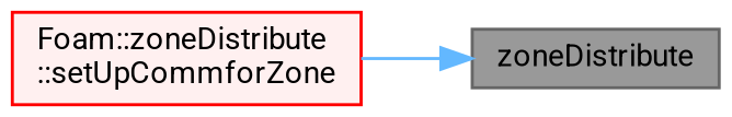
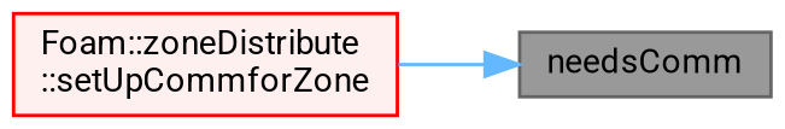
  digraph {
    rankdir=RL
    fontname=Roboto
    node [fontname=Roboto fontsize=10 shape=box style=filled]
-   n1 [color=gray40 fillcolor=grey60 fontcolor=black height=0.2 label=zoneDistribute width=0.4]
+   n1 [color=gray40 fillcolor=grey60 fontcolor=black height=0.2 label=needsComm width=0.4]
    n2 [color=red fillcolor="#FFF0F0" height=0.2 label="Foam::zoneDistribute\l::setUpCommforZone" width=0.4]
    n1 -> n2 [color=steelblue1 dir=back fontname=Roboto fontsize=10 labelfontname=Helvetica labelfontsize=10 style=solid]
  }
